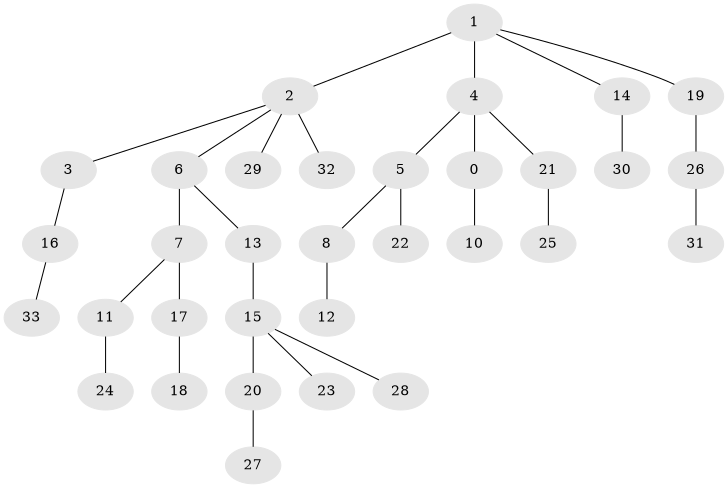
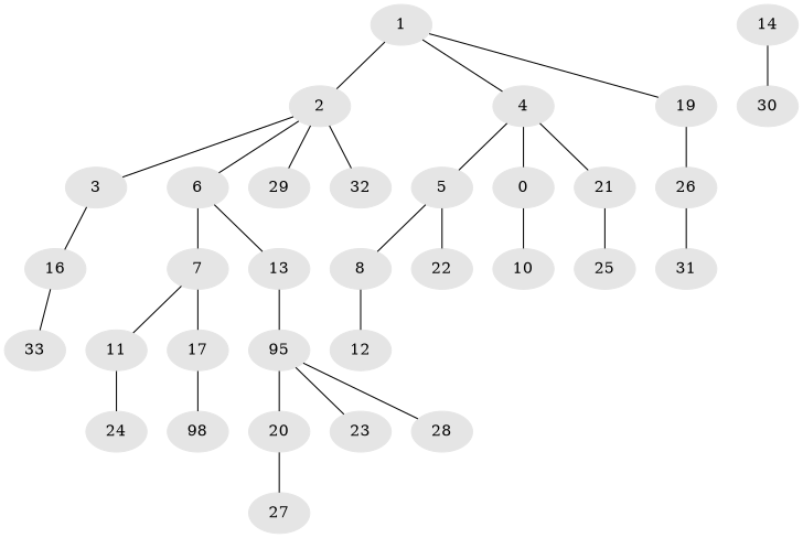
  graph {
    node [color=gray90 style=filled]
    edge [weight=1.0]
    1
    2
    4
    14
    19
    3
    6
    29
    32
    5
    n11 [label=0]
    21
    30
    26
    16
    7
    13
    33
    8
    22
    10
    25
    12
    11
    17
-   15
+   15 [label=95]
    24
-   18
+   18 [label=98]
    20
    23
    28
    27
    31
    1 -- 2 [weight=2.0]
    1 -- 4
-   1 -- 14
    1 -- 19
    2 -- 3
    2 -- 6
    2 -- 29
    2 -- 32
    4 -- 5
    4 -- n11 [weight=2.0]
    4 -- 21
    14 -- 30 [weight=2.0]
    19 -- 26 [weight=3.0]
    3 -- 16
    6 -- 7 [weight=2.0]
    6 -- 13
    5 -- 8 [weight=2.0]
    5 -- 22
    n11 -- 10
    21 -- 25 [weight=2.0]
    26 -- 31
    16 -- 33
    7 -- 11
    7 -- 17
    13 -- 15 [weight=3.0]
    8 -- 12
    11 -- 24
    17 -- 18
    15 -- 20
    15 -- 23
    15 -- 28
    20 -- 27 [weight=2.0]
  }
